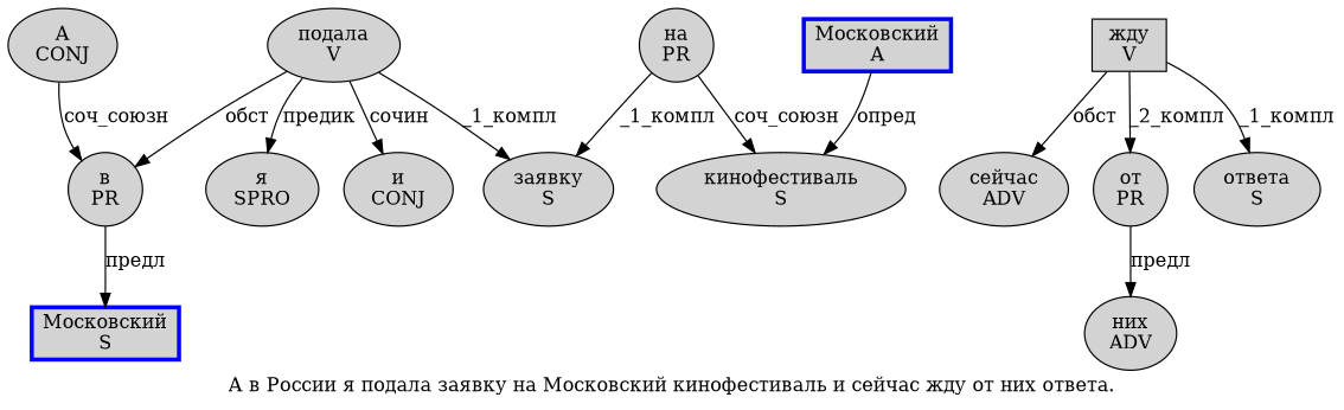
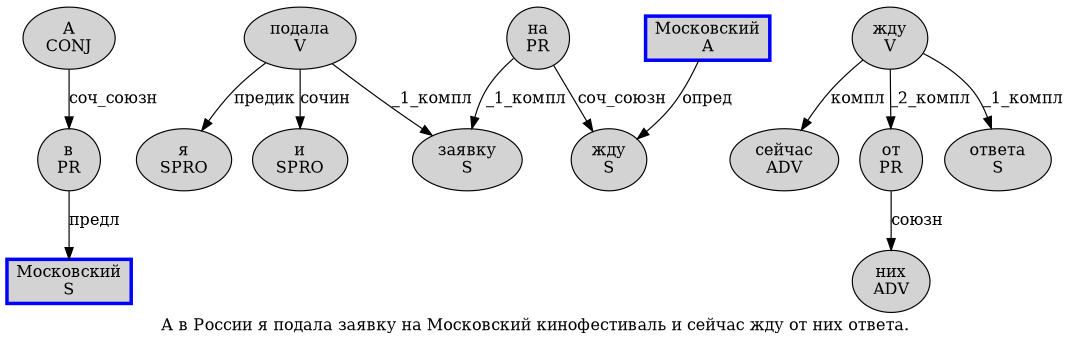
  digraph {
    label="А в России я подала заявку на Московский кинофестиваль и сейчас жду от них ответа."
    node [fillcolor=lightgray penwidth=1 shape=ellipse style=filled]
    n1 [label="А\nCONJ"]
    n2 [label="в\nPR"]
    n3 [label="подала\nV"]
    n4 [label="я\nSPRO"]
    n5 [label="заявку\nS"]
-   n6 [label="и\nCONJ"]
+   n6 [label="и\nSPRO"]
    n7 [color=blue label="Московский\nS" penwidth=3 shape=box]
    n8 [label="на\nPR"]
-   n9 [label="кинофестиваль\nS"]
+   n9 [label="жду\nS"]
    n10 [color=blue label="Московский\nA" penwidth=3 shape=box]
-   n11 [label="жду\nV" shape=box]
+   n11 [label="жду\nV"]
    n12 [label="сейчас\nADV"]
    n13 [label="от\nPR"]
    n14 [label="ответа\nS"]
    n15 [label="них\nADV"]
    n1 -> n2 [label="соч_союзн"]
    n2 -> n7 [label="предл"]
-   n3 -> n2 [label="обст"]
    n3 -> n4 [label="предик"]
    n3 -> n5 [label="_1_компл"]
    n3 -> n6 [label="сочин"]
    n8 -> n5 [label="_1_компл"]
    n8 -> n9 [label="соч_союзн"]
    n10 -> n9 [label="опред"]
-   n11 -> n12 [label="обст"]
+   n11 -> n12 [label="компл"]
    n11 -> n13 [label="_2_компл"]
    n11 -> n14 [label="_1_компл"]
-   n13 -> n15 [label="предл"]
+   n13 -> n15 [label="союзн"]
  }
